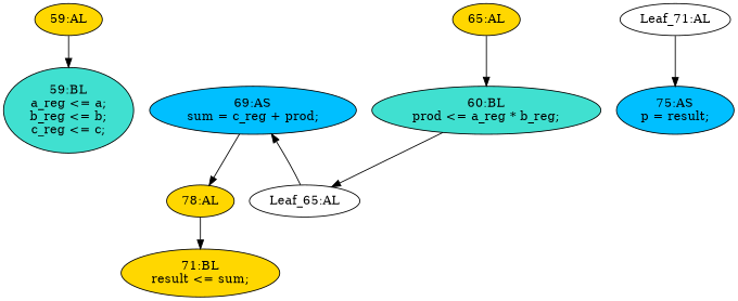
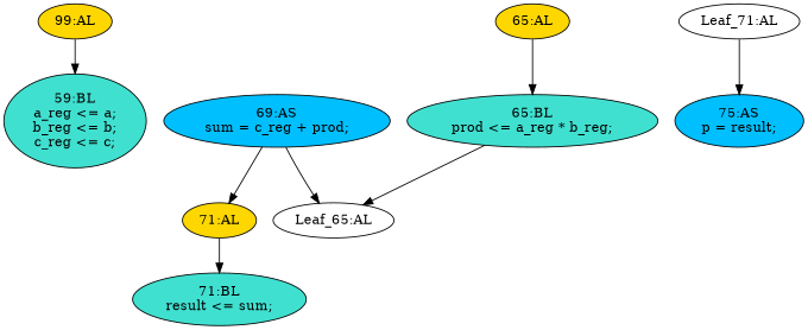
  strict digraph {
    node [fillcolor=gold statements="[]" style=filled typ=Always]
    edge [cond="[]" lineno=None]
-   n1 [ast="<pyverilog.vparser.ast.Always object at 0x7f7dff37d310>" clk_sens=True label="59:AL" sens="['clk']" use_var="['a', 'c', 'b']"]
+   n1 [ast="<pyverilog.vparser.ast.Always object at 0x7f7dff37d310>" clk_sens=True label="99:AL" sens="['clk']" use_var="['a', 'c', 'b']"]
    n2 [ast="<pyverilog.vparser.ast.Block object at 0x7f7dff37db10>" fillcolor=turquoise label="59:BL\na_reg <= a;\nb_reg <= b;\nc_reg <= c;" statements="[<pyverilog.vparser.ast.NonblockingSubstitution object at 0x7f7dff37d8d0>, <pyverilog.vparser.ast.NonblockingSubstitution object at 0x7f7dff37d110>, <pyverilog.vparser.ast.NonblockingSubstitution object at 0x7f7e017d0f50>]" typ=Block]
    n3 [ast="<pyverilog.vparser.ast.Assign object at 0x7f7dff235150>" def_var="['sum']" fillcolor=deepskyblue label="69:AS\nsum = c_reg + prod;" typ=Assign use_var="['c_reg', 'prod']"]
-   n4 [ast="<pyverilog.vparser.ast.Always object at 0x7f7dff235810>" clk_sens=True label="78:AL" sens="['clk']" use_var="['sum']"]
+   n4 [ast="<pyverilog.vparser.ast.Always object at 0x7f7dff235810>" clk_sens=True label="71:AL" sens="['clk']" use_var="['sum']"]
    n5 [ast="<pyverilog.vparser.ast.Always object at 0x7f7dff65d9d0>" clk_sens=True label="65:AL" sens="['clk']" use_var="['b_reg', 'a_reg']"]
-   n6 [ast="<pyverilog.vparser.ast.Block object at 0x7f7dff65de90>" fillcolor=turquoise label="60:BL\nprod <= a_reg * b_reg;" statements="[<pyverilog.vparser.ast.NonblockingSubstitution object at 0x7f7e017be710>]" typ=Block]
+   n6 [ast="<pyverilog.vparser.ast.Block object at 0x7f7dff65de90>" fillcolor=turquoise label="65:BL\nprod <= a_reg * b_reg;" statements="[<pyverilog.vparser.ast.NonblockingSubstitution object at 0x7f7e017be710>]" typ=Block]
    n7 [def_var="['result']" label="Leaf_71:AL" fillcolor="" statements="" style="" typ=""]
    n8 [ast="<pyverilog.vparser.ast.Assign object at 0x7f7dff235a90>" def_var="['p']" fillcolor=deepskyblue label="75:AS\np = result;" typ=Assign use_var="['result']"]
-   n9 [ast="<pyverilog.vparser.ast.Block object at 0x7f7dff235450>" label="71:BL\nresult <= sum;" statements="[<pyverilog.vparser.ast.NonblockingSubstitution object at 0x7f7dff2359d0>]" typ=Block]
+   n9 [ast="<pyverilog.vparser.ast.Block object at 0x7f7dff235450>" fillcolor=turquoise label="71:BL\nresult <= sum;" statements="[<pyverilog.vparser.ast.NonblockingSubstitution object at 0x7f7dff2359d0>]" typ=Block]
    n10 [def_var="['prod']" label="Leaf_65:AL" fillcolor="" statements="" style="" typ=""]
    n1 -> n2
    n3 -> n4 [cond="" lineno=""]
    n4 -> n9
    n5 -> n6
    n6 -> n10
    n7 -> n8 [cond="" lineno=""]
-   n10 -> n3 [cond="" lineno=""]
+   n3 -> n10 [cond="" lineno=""]
  }
